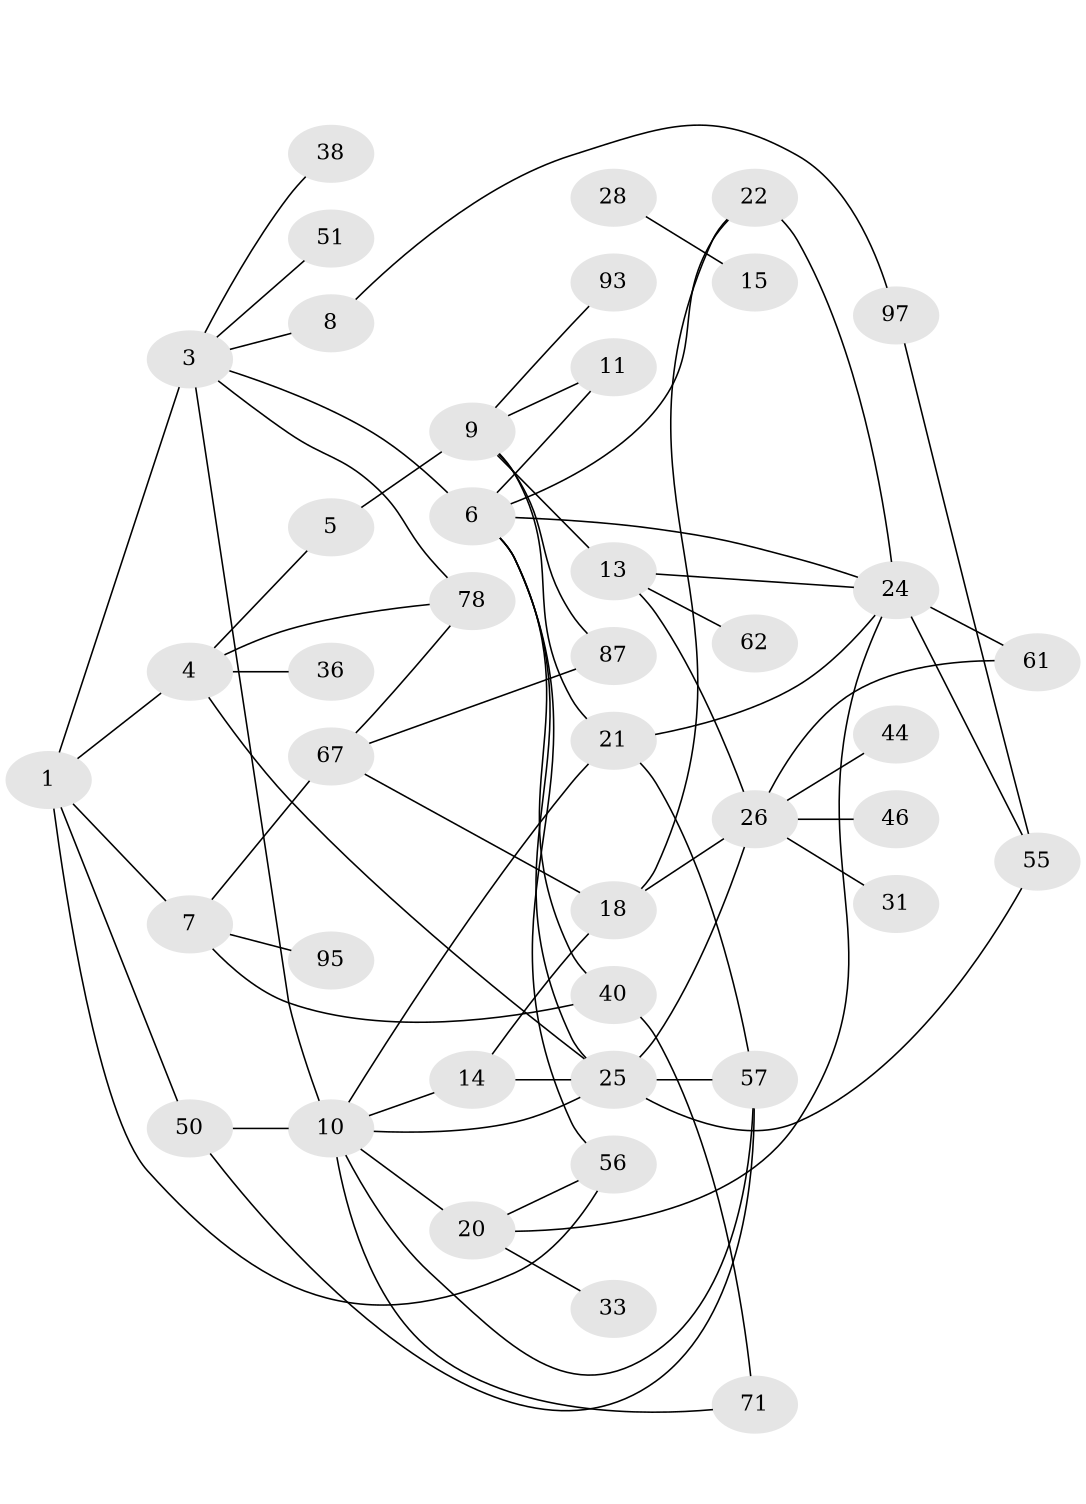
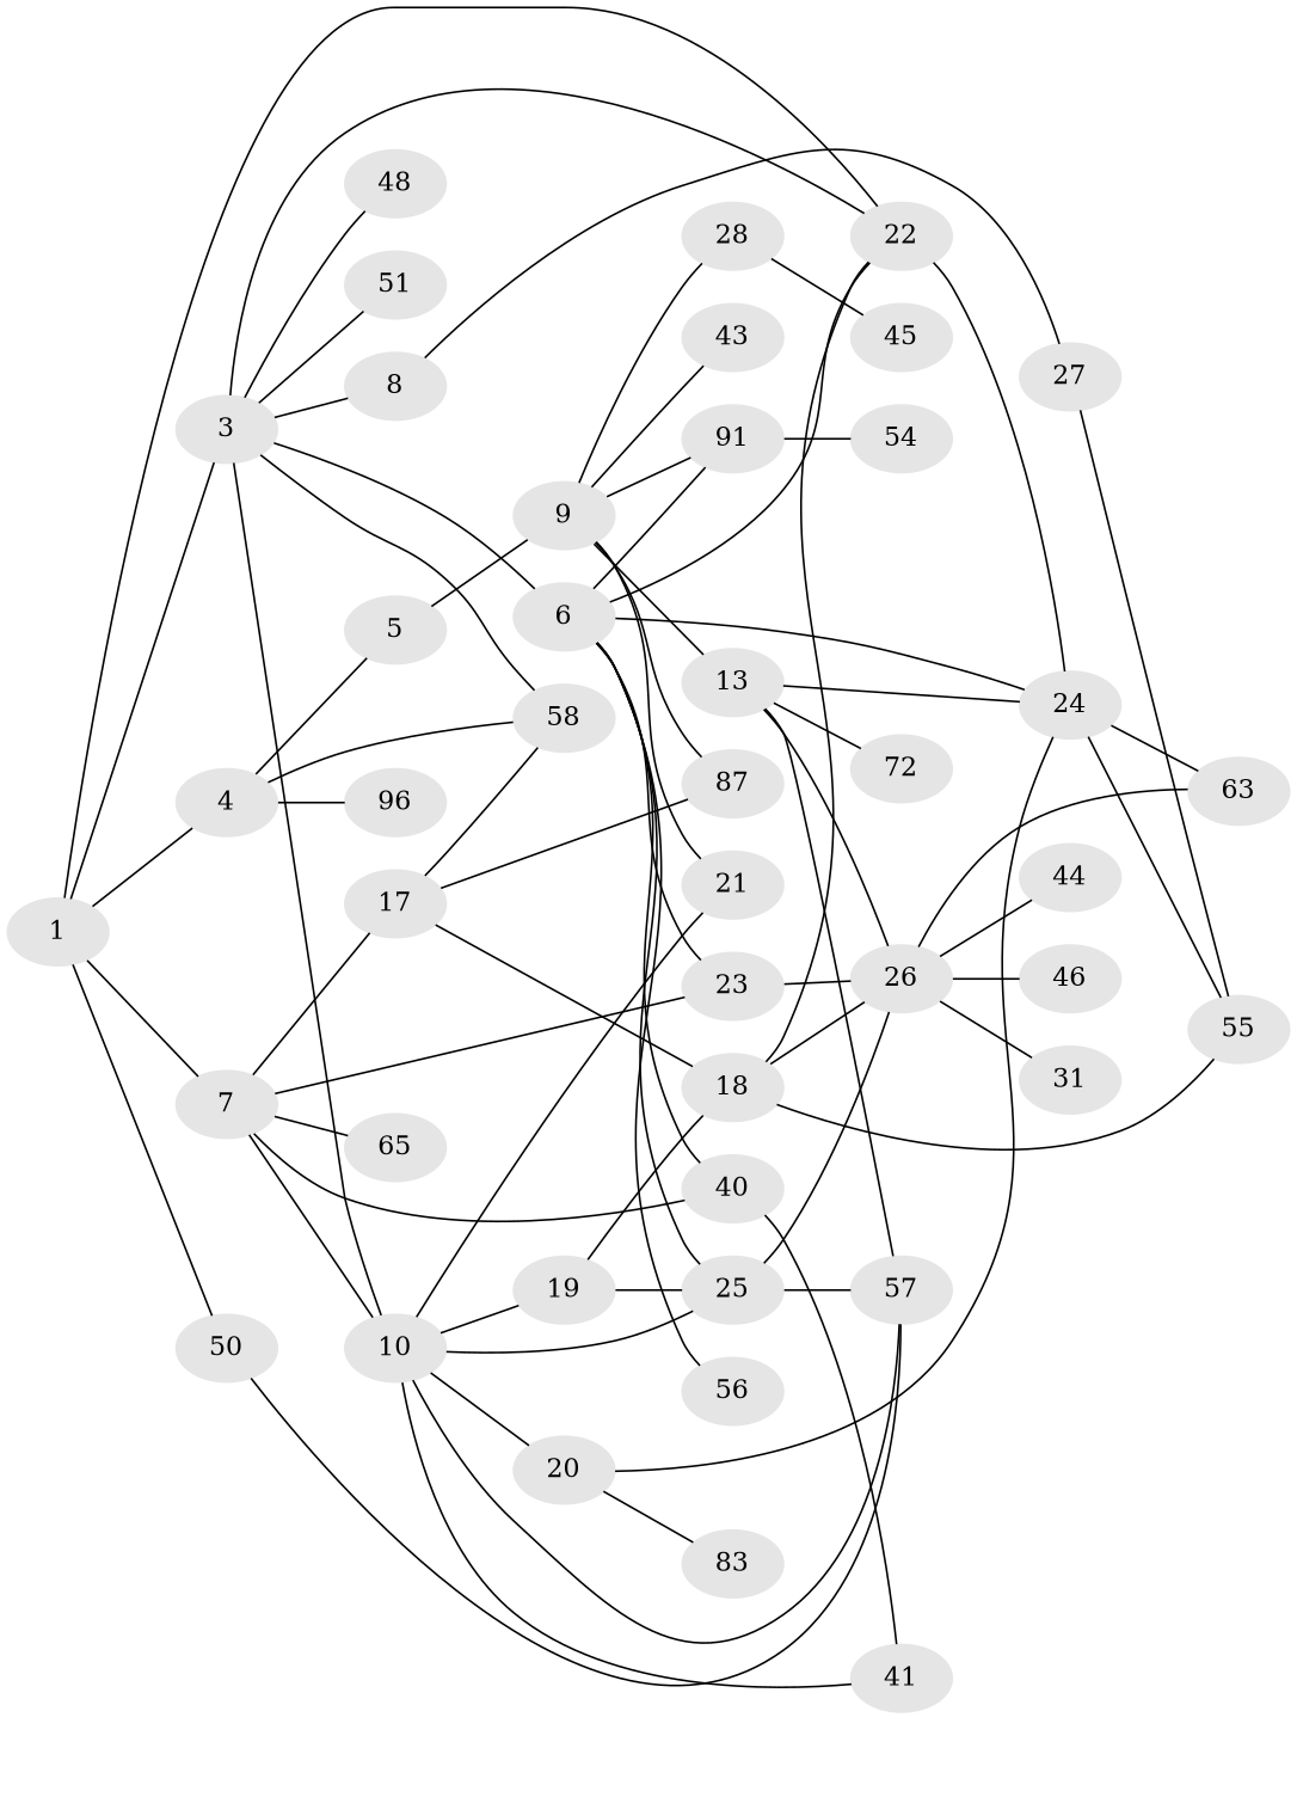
  graph {
    rankdir=LR
    node [color=gray90 style=filled]
    1 [super="+2"]
    3 [super="+39"]
    4 [super="+12"]
    7 [super="+19"]
    22 [super="+59"]
    50 [super="+66"]
    6 [super="+35"]
    8
    10 [super="+16"]
-   48 [label=38]
+   48
    51
-   58 [label=78]
+   58
    5
    25 [super="+34"]
-   36
+   36 [label=96]
+   23
    40 [super="+52"]
-   17 [super="+42" label=67]
-   65 [label=95]
+   17 [super="+42"]
+   65
    24 [super="+53"]
    57 [super="+61"]
-   11 [super="+15"]
+   11 [super="+15" label=91]
    56
-   27 [label=97]
+   27
    21
-   14 [super="+49"]
+   14 [super="+49" label=19]
    20 [super="+30"]
-   41 [label=71]
+   41
    9 [super="+29"]
    26 [super="+38"]
    55 [super="+60"]
    13
    28
    n34 [label=87]
-   43 [label=93]
-   63 [label=61]
+   43
+   54
+   63
    18 [super="+64"]
-   62
-   45 [super="+47" label=15]
-   33
+   62 [label=72]
+   45 [super="+47"]
+   33 [label=83]
    31
    44
    46
    1 -- 3
    1 -- 4
    1 -- 7
-   1 -- 56
+   1 -- 22
    1 -- 50
+   3 -- 22
    3 -- 6
    3 -- 8
    3 -- 10
    3 -- 48
    3 -- 51
    3 -- 58
    4 -- 58
    4 -- 5
-   4 -- 25
    4 -- 36
-   50 -- 10
+   7 -- 10
+   7 -- 23
    7 -- 40
    7 -- 17
    7 -- 65
    22 -- 24
    50 -- 57
    6 -- 22
    6 -- 25
+   6 -- 23
    6 -- 40
    6 -- 24
    6 -- 11
    6 -- 56
    8 -- 27
    10 -- 25
    10 -- 57
    10 -- 21
    10 -- 14
    10 -- 20
    10 -- 41
    5 -- 9
    25 -- 57
    25 -- 26
-   25 -- 55
+   18 -- 55
+   23 -- 26
    40 -- 41
    17 -- 58
    17 -- n34
    17 -- 18
    24 -- 55
    24 -- 63
+   11 -- 54
    27 -- 55
-   21 -- 24
    14 -- 25 [weight=2]
    14 -- 18
    20 -- 24
-   20 -- 56
    20 -- 33
    9 -- 11
    9 -- 21
    9 -- 13
+   9 -- 28
    9 -- n34
    9 -- 43
    26 -- 63 [weight=2]
    26 -- 31
    26 -- 44
    26 -- 46
    13 -- 24
-   21 -- 57
+   13 -- 57
    13 -- 26
    13 -- 62
    28 -- 45
    18 -- 22
    18 -- 26
  }
